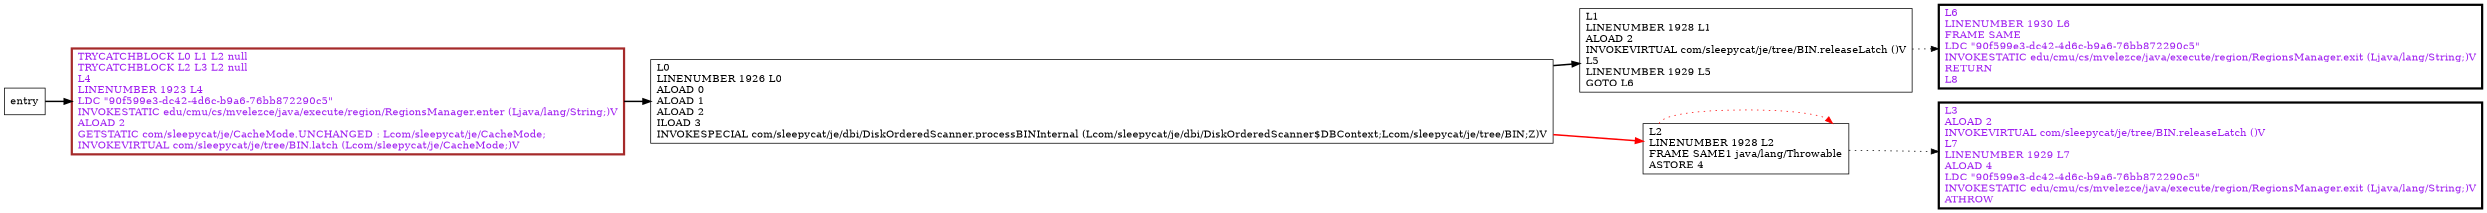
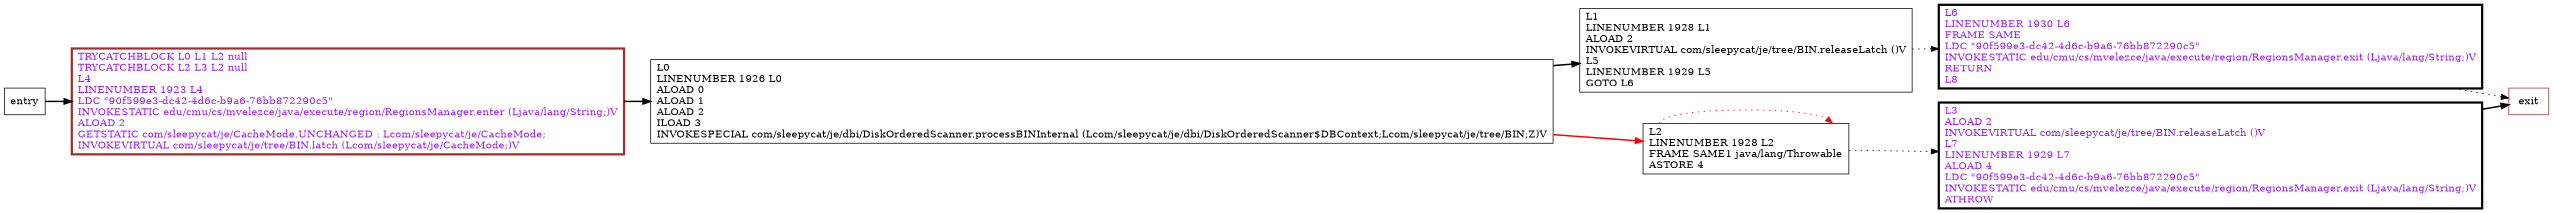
  digraph {
    rankdir=LR
    node [shape=record color=black]
    edge [style=bold]
    n1 [label="L1\lLINENUMBER 1928 L1\lALOAD 2\lINVOKEVIRTUAL com/sleepycat/je/tree/BIN.releaseLatch ()V\lL5\lLINENUMBER 1929 L5\lGOTO L6\l"]
    n2 [fontcolor=purple label="L6\lLINENUMBER 1930 L6\lFRAME SAME\lLDC \"90f599e3-dc42-4d6c-b9a6-76bb872290c5\"\lINVOKESTATIC edu/cmu/cs/mvelezce/java/execute/region/RegionsManager.exit (Ljava/lang/String;)V\lRETURN\lL8\l" penwidth=3]
    n3 [label="L0\lLINENUMBER 1926 L0\lALOAD 0\lALOAD 1\lALOAD 2\lILOAD 3\lINVOKESPECIAL com/sleepycat/je/dbi/DiskOrderedScanner.processBINInternal (Lcom/sleepycat/je/dbi/DiskOrderedScanner$DBContext;Lcom/sleepycat/je/tree/BIN;Z)V\l"]
    n4 [label="L2\lLINENUMBER 1928 L2\lFRAME SAME1 java/lang/Throwable\lASTORE 4\l"]
    n5 [fontcolor=purple label="L3\lALOAD 2\lINVOKEVIRTUAL com/sleepycat/je/tree/BIN.releaseLatch ()V\lL7\lLINENUMBER 1929 L7\lALOAD 4\lLDC \"90f599e3-dc42-4d6c-b9a6-76bb872290c5\"\lINVOKESTATIC edu/cmu/cs/mvelezce/java/execute/region/RegionsManager.exit (Ljava/lang/String;)V\lATHROW\l" penwidth=3]
+   exit [color=brown]
    n7 [color=brown fontcolor=purple label="TRYCATCHBLOCK L0 L1 L2 null\lTRYCATCHBLOCK L2 L3 L2 null\lL4\lLINENUMBER 1923 L4\lLDC \"90f599e3-dc42-4d6c-b9a6-76bb872290c5\"\lINVOKESTATIC edu/cmu/cs/mvelezce/java/execute/region/RegionsManager.enter (Ljava/lang/String;)V\lALOAD 2\lGETSTATIC com/sleepycat/je/CacheMode.UNCHANGED : Lcom/sleepycat/je/CacheMode;\lINVOKEVIRTUAL com/sleepycat/je/tree/BIN.latch (Lcom/sleepycat/je/CacheMode;)V\l" penwidth=3]
    entry
    n1 -> n2 [style=dotted]
+   n2 -> exit [style=dotted]
    n3 -> n1
    n3 -> n4 [color=red]
    n4 -> n4 [color=red style=dotted]
    n4 -> n5 [style=dotted]
+   n5 -> exit
    n7 -> n3
    entry -> n7
  }
